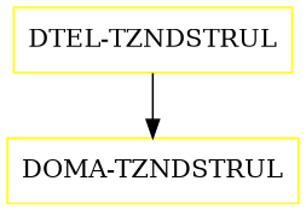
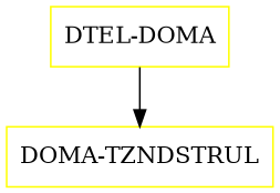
  digraph {
    node [color=yellow shape=box]
-   "DTEL-TZNDSTRUL"
+   "DTEL-TZNDSTRUL" [label="DTEL-DOMA"]
    "DOMA-TZNDSTRUL"
    "DTEL-TZNDSTRUL" -> "DOMA-TZNDSTRUL"
  }
